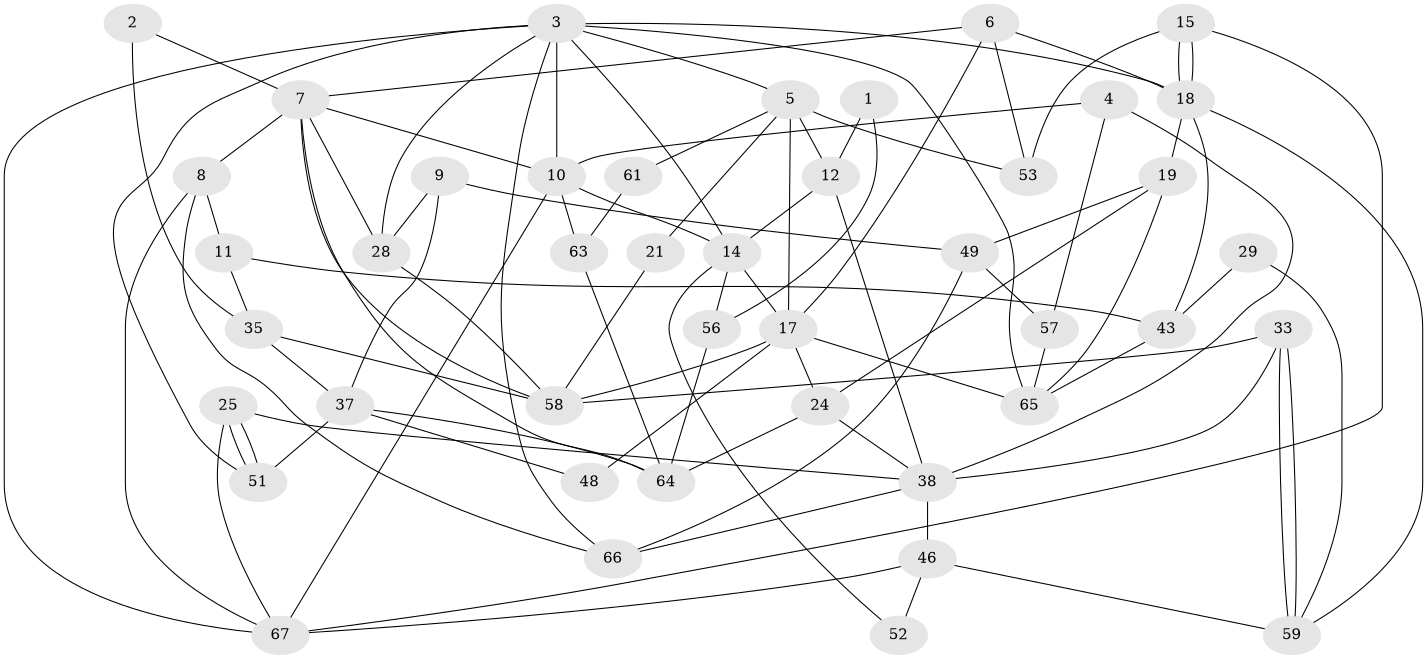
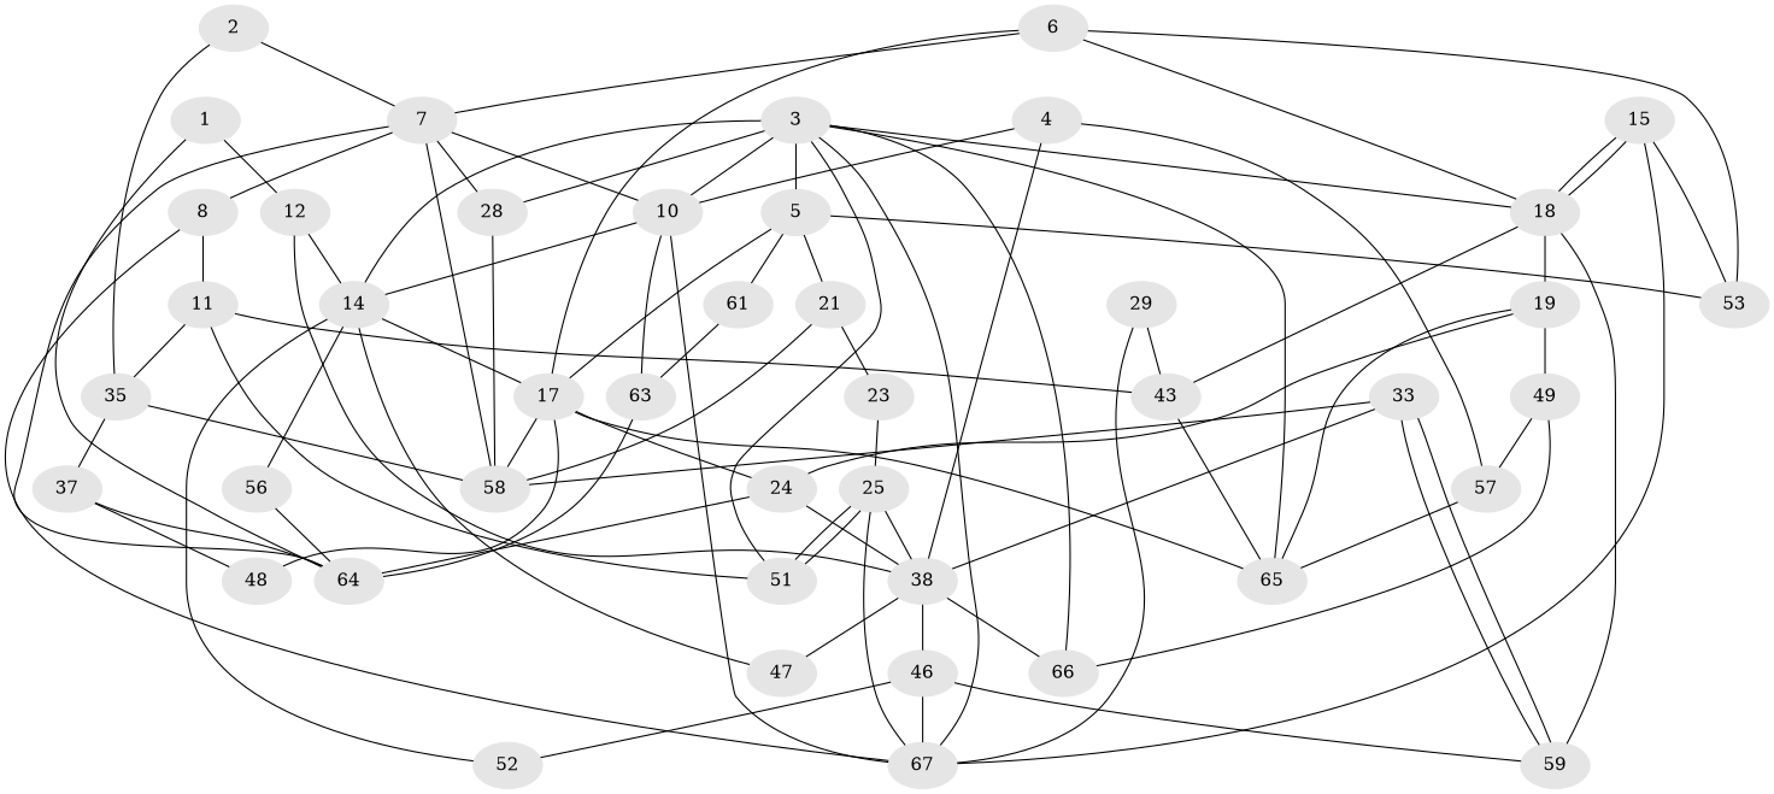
  graph {
    node [color=gray90 style=filled]
    12 [super="+22+55+54"]
    14 [super="+40+50+26"]
    38 [super="+39"]
    1
    64
    7 [super="+13"]
    10 [super="+31"]
    28
    8 [super="+16"]
    58
    2
    35
    37 [super="+62"]
    3 [super="+30"]
    5 [super="+27"]
    18 [super="+34"]
    51
    65
    66
    67
    17 [super="+20+41"]
    21
    53
    61
    63
+   47
    52
    56
    43
    19
    59
    4
    57
    46
    24
    48
+   23
    6
    11
-   9
    49
    15
    25
    29
    33
    12 -- 14 [weight=2]
    12 -- 38 [weight=2]
    14 -- 17 [weight=3]
+   14 -- 47
    14 -- 52
    14 -- 56
    38 -- 66
+   38 -- 47 [weight=2]
    38 -- 46
    1 -- 12
-   1 -- 56
+   1 -- 64
    7 -- 64
    7 -- 10
    7 -- 28
    7 -- 8
    7 -- 58
    10 -- 14
    10 -- 67
    10 -- 63
    28 -- 58
-   8 -- 66
    8 -- 67
    8 -- 11 [weight=2]
    2 -- 7
    2 -- 35
    35 -- 58
    35 -- 37
    37 -- 64
-   37 -- 51
+   11 -- 51
    37 -- 48
    3 -- 14 [weight=2]
    3 -- 10 [weight=2]
    3 -- 28
    3 -- 5
    3 -- 18
    3 -- 51
    3 -- 65
    3 -- 66
    3 -- 67
-   5 -- 12
    5 -- 17
    5 -- 21
    5 -- 53
    5 -- 61
    18 -- 43
    18 -- 19
    18 -- 59
    17 -- 58
    17 -- 65 [weight=2]
    17 -- 24
    17 -- 48 [weight=2]
    21 -- 58
+   21 -- 23
    61 -- 63
    63 -- 64
    56 -- 64
    43 -- 65
    19 -- 65
    19 -- 24
    19 -- 49
    4 -- 38
    4 -- 10
    4 -- 57
    57 -- 65
    46 -- 67
    46 -- 52
    46 -- 59
    24 -- 38
    24 -- 64
+   23 -- 25
    6 -- 7
    6 -- 18
    6 -- 17
    6 -- 53
    11 -- 35
    11 -- 43
-   9 -- 28
-   9 -- 37
-   9 -- 49
    49 -- 66
    49 -- 57
    15 -- 18
    15 -- 18
    15 -- 67
    15 -- 53
    25 -- 38
    25 -- 51
    25 -- 51
    25 -- 67
    29 -- 43
-   29 -- 59
+   29 -- 67
    33 -- 38
    33 -- 58
    33 -- 59
    33 -- 59
  }
